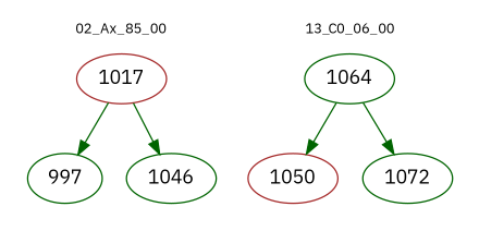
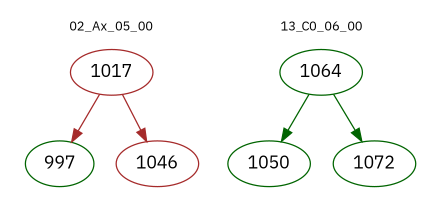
  digraph {
    fontname="IBM Plex Sans"
    node [color=darkgreen fontname="IBM Plex Sans"]
    edge [color=brown fontname="IBM Plex Sans"]
    n1 [color=brown label=1017]
    n2 [label=997]
-   n3 [label=1046]
+   n3 [color=brown label=1046]
    n4 [label=1064]
-   n5 [color=brown label=1050]
+   n5 [label=1050]
    n6 [label=1072]
    subgraph cluster_1 {
      color=white
      fontsize=10
-     label="02_Ax_85_00"
+     label="02_Ax_05_00"
      n1
      n2
      n3
    }
    subgraph cluster_2 {
      color=white
      fontsize=10
      label="13_C0_06_00"
      n4
      n5
      n6
    }
-   n1 -> n2 [color=darkgreen]
-   n1 -> n3 [color=darkgreen]
+   n1 -> n2
+   n1 -> n3
    n4 -> n5 [color=darkgreen]
    n4 -> n6 [color=darkgreen]
  }
